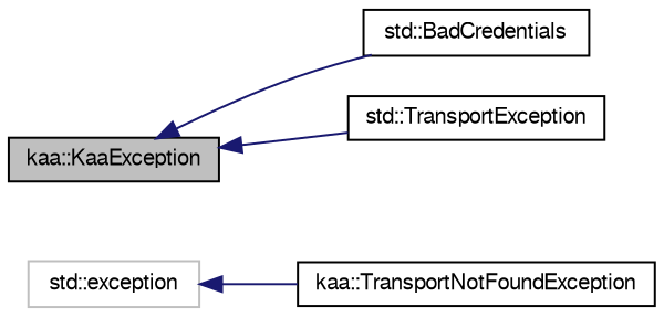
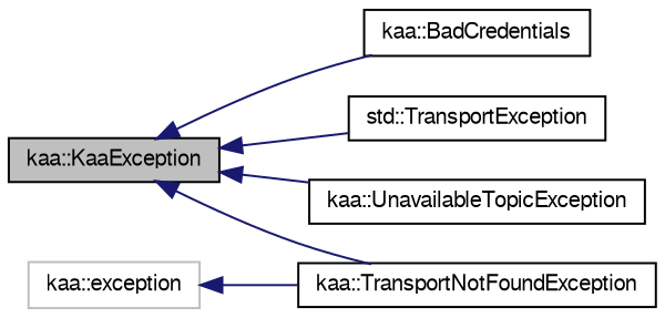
  digraph {
    rankdir=LR
    node [color=black fontname=FreeSans fontsize=10 shape=record]
    edge [color=midnightblue dir=back fontname=FreeSans fontsize=10 labelfontname=FreeSans labelfontsize=10 style=solid]
    n1 [fillcolor=grey75 fontcolor=black height=0.2 label="kaa::KaaException" style=filled width=0.4]
-   n2 [height=0.2 label="std::BadCredentials" width=0.4]
+   n2 [height=0.2 label="kaa::BadCredentials" width=0.4]
    n3 [height=0.2 label="std::TransportException" width=0.4]
    n4 [height=0.2 label="kaa::TransportNotFoundException" width=0.4]
-   n6 [color=grey75 height=0.2 label="std::exception" width=0.4]
+   n5 [height=0.2 label="kaa::UnavailableTopicException" width=0.4]
+   n6 [color=grey75 height=0.2 label="kaa::exception" width=0.4]
    n1 -> n2
    n1 -> n3
+   n1 -> n4
+   n1 -> n5
    n6 -> n4
  }
